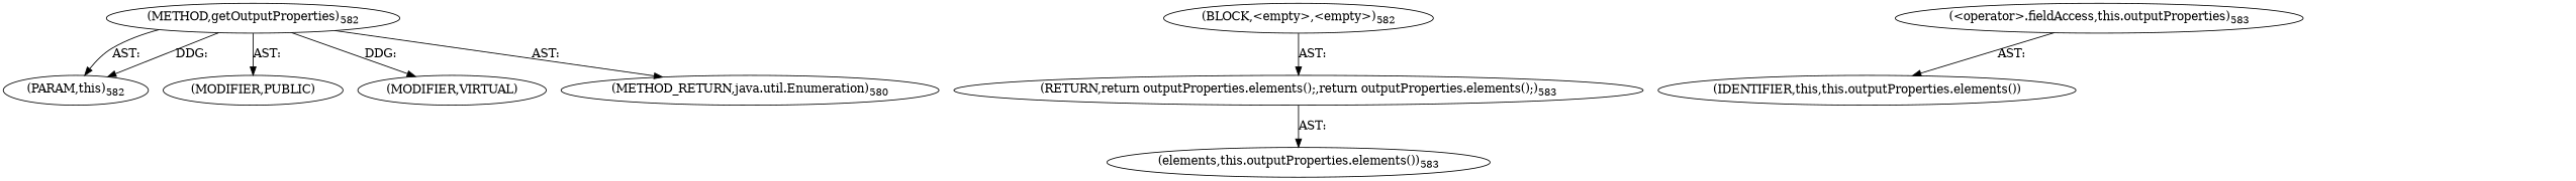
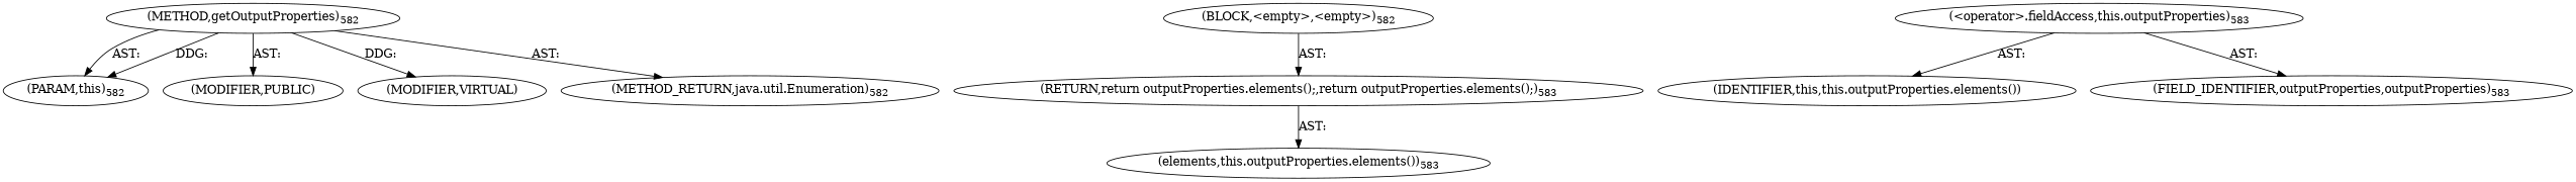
  digraph {
    n1 [label=<(METHOD,getOutputProperties)<SUB>582</SUB>>]
    n2 [label=<(PARAM,this)<SUB>582</SUB>>]
    n3 [label=<(MODIFIER,PUBLIC)>]
    n4 [label=<(MODIFIER,VIRTUAL)>]
-   n5 [label=<(METHOD_RETURN,java.util.Enumeration)<SUB>580</SUB>>]
+   n5 [label=<(METHOD_RETURN,java.util.Enumeration)<SUB>582</SUB>>]
    n6 [label=<(BLOCK,&lt;empty&gt;,&lt;empty&gt;)<SUB>582</SUB>>]
    n7 [label=<(RETURN,return outputProperties.elements();,return outputProperties.elements();)<SUB>583</SUB>>]
    n8 [label=<(elements,this.outputProperties.elements())<SUB>583</SUB>>]
    n9 [label=<(&lt;operator&gt;.fieldAccess,this.outputProperties)<SUB>583</SUB>>]
    n10 [label=<(IDENTIFIER,this,this.outputProperties.elements())>]
+   n11 [label=<(FIELD_IDENTIFIER,outputProperties,outputProperties)<SUB>583</SUB>>]
    n1 -> n2 [label="AST: "]
    n1 -> n2 [label="DDG: "]
    n1 -> n3 [label="AST: "]
    n1 -> n4 [label="DDG: "]
    n1 -> n5 [label="AST: "]
    n6 -> n7 [label="AST: "]
    n7 -> n8 [label="AST: "]
    n9 -> n10 [label="AST: "]
+   n9 -> n11 [label="AST: "]
  }
